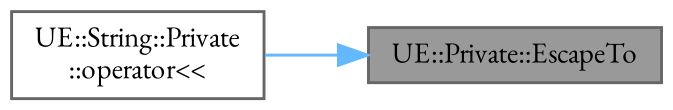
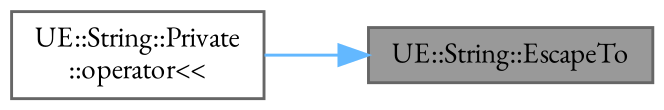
  digraph {
    rankdir=RL
    fontname="EB Garamond"
    node [fontname="EB Garamond" fontsize=10 shape=box style=filled]
-   n1 [color=gray40 fillcolor=grey60 fontcolor=black height=0.2 label="UE::Private::EscapeTo" width=0.4]
+   n1 [color=gray40 fillcolor=grey60 fontcolor=black height=0.2 label="UE::String::EscapeTo" width=0.4]
    n2 [color=grey40 fillcolor=white height=0.2 label="UE::String::Private\l::operator\<\<" width=0.4]
    n1 -> n2 [color=steelblue1 dir=back fontname="EB Garamond" fontsize=10 labelfontname=Helvetica labelfontsize=10 style=solid]
  }
